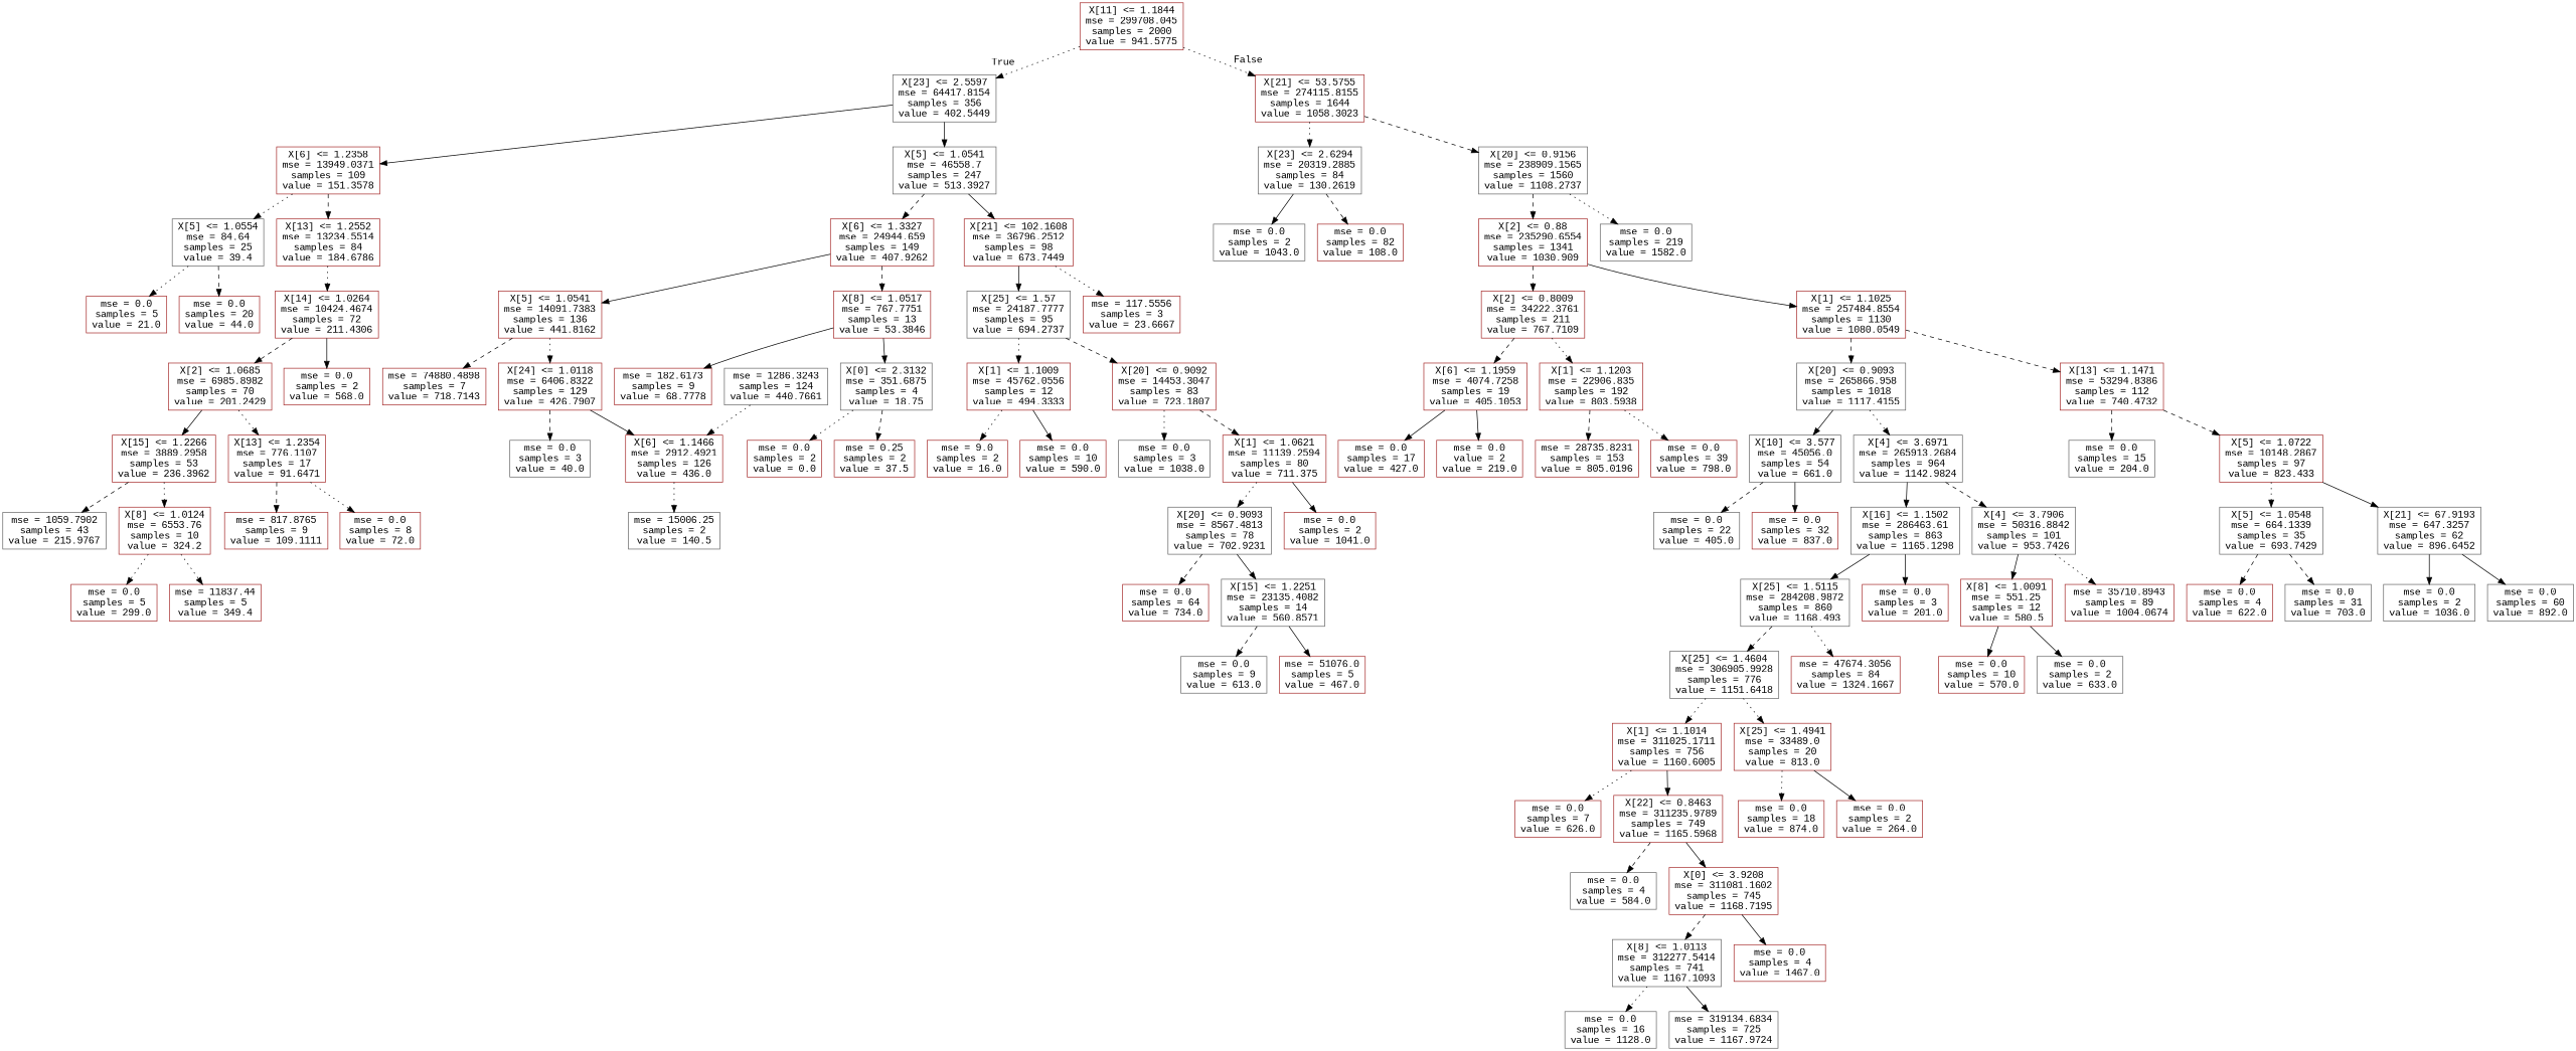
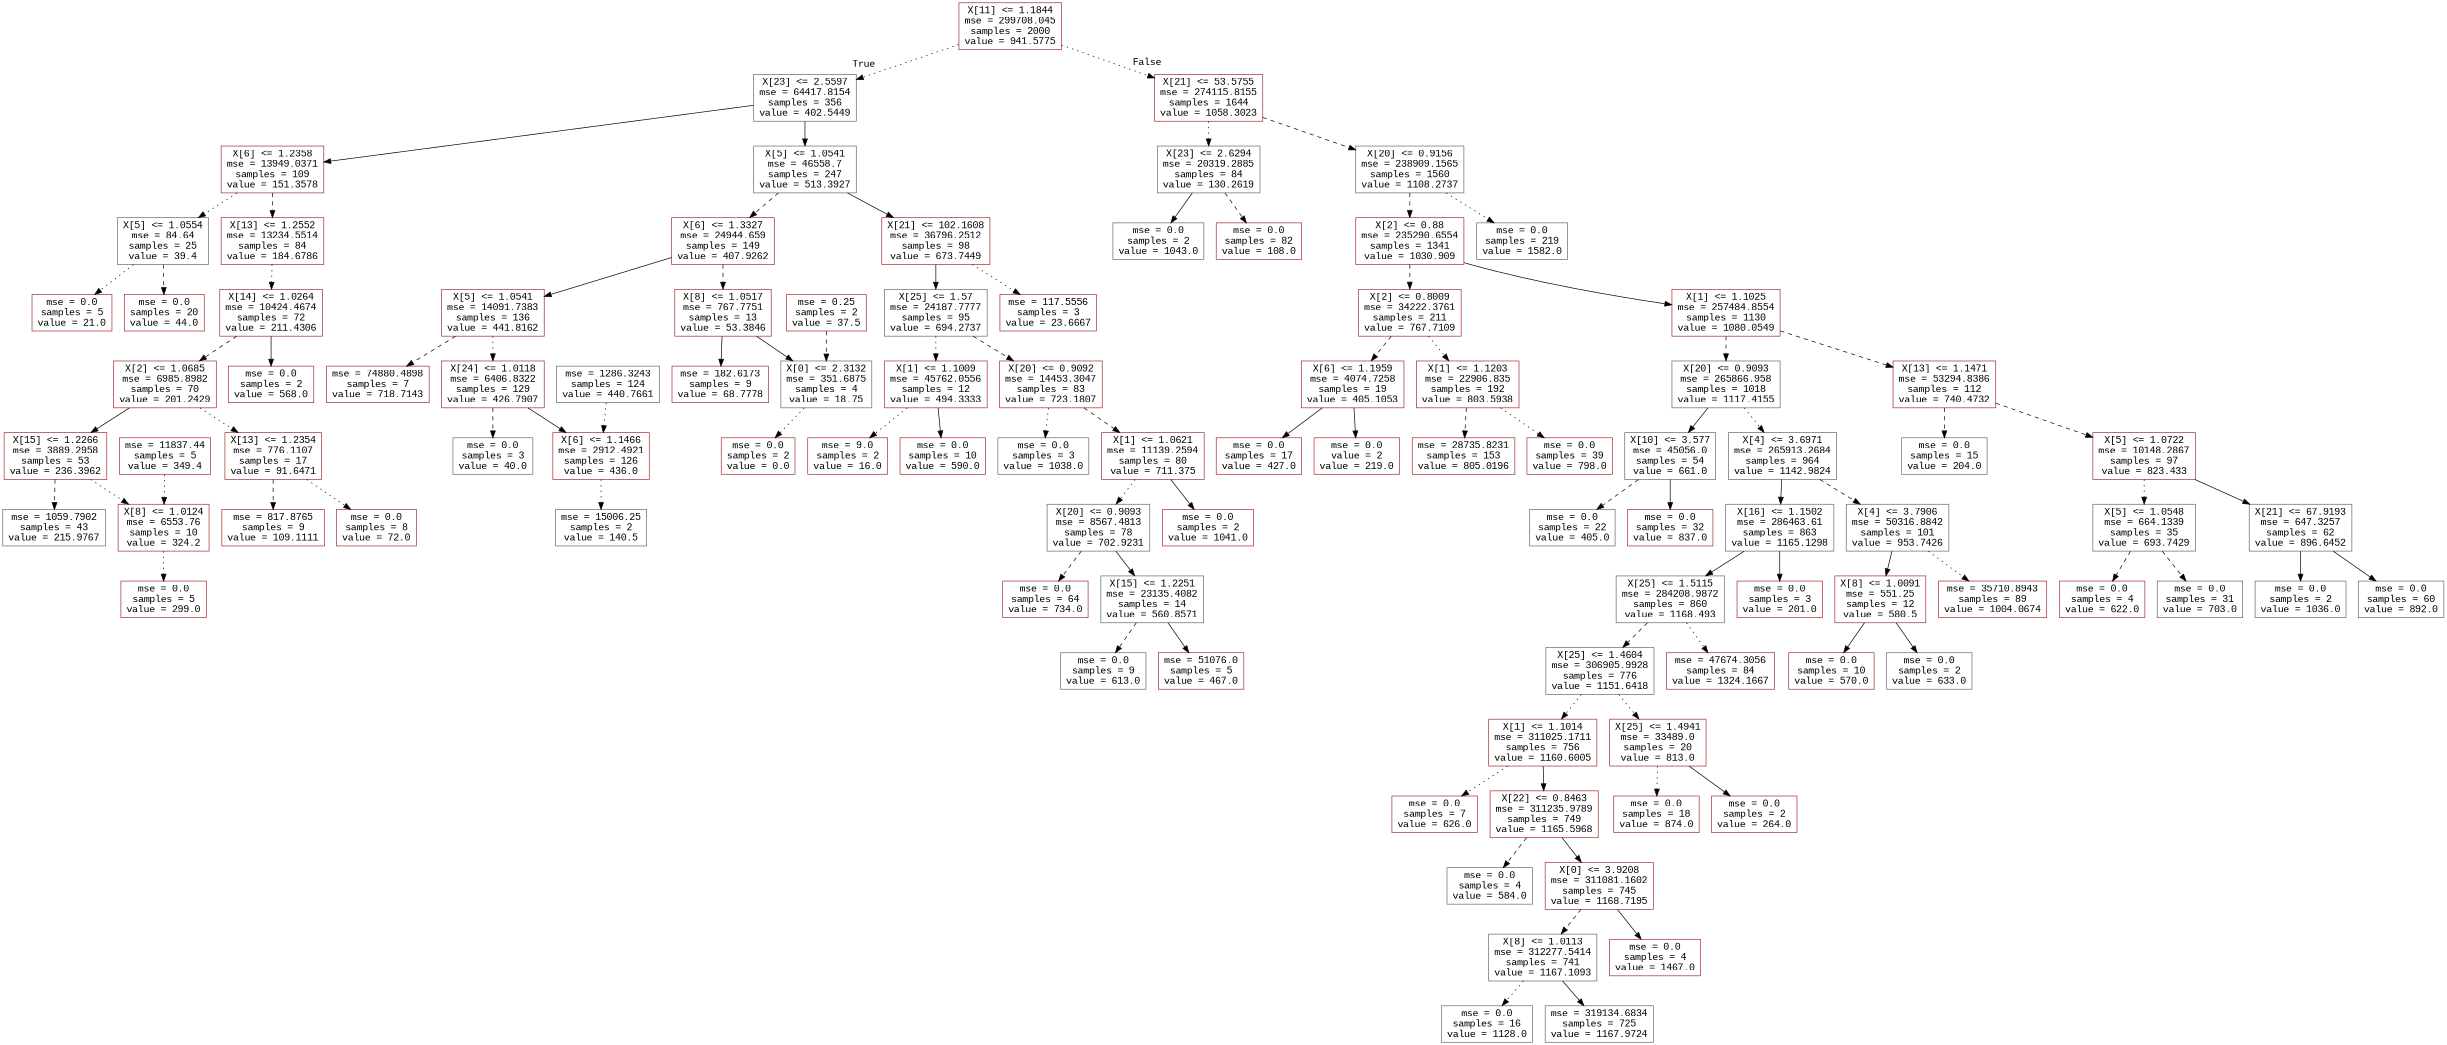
  digraph {
    fontname="Liberation Mono"
    node [color=brown fontname="Liberation Mono" shape=box]
    edge [fontname="Liberation Mono" style=solid]
    n1 [label="X[11] <= 1.1844\nmse = 299708.045\nsamples = 2000\nvalue = 941.5775"]
    n2 [color=gray40 label="X[23] <= 2.5597\nmse = 64417.8154\nsamples = 356\nvalue = 402.5449"]
    n3 [label="X[21] <= 53.5755\nmse = 274115.8155\nsamples = 1644\nvalue = 1058.3023"]
    n4 [label="X[6] <= 1.2358\nmse = 13949.0371\nsamples = 109\nvalue = 151.3578"]
    n5 [color=gray40 label="X[5] <= 1.0541\nmse = 46558.7\nsamples = 247\nvalue = 513.3927"]
    n6 [color=gray40 label="X[23] <= 2.6294\nmse = 20319.2885\nsamples = 84\nvalue = 130.2619"]
    n7 [color=gray40 label="X[20] <= 0.9156\nmse = 238909.1565\nsamples = 1560\nvalue = 1108.2737"]
    n8 [color=gray40 label="X[5] <= 1.0554\nmse = 84.64\nsamples = 25\nvalue = 39.4"]
    n9 [label="X[13] <= 1.2552\nmse = 13234.5514\nsamples = 84\nvalue = 184.6786"]
    n10 [label="X[6] <= 1.3327\nmse = 24944.659\nsamples = 149\nvalue = 407.9262"]
    n11 [label="X[21] <= 102.1608\nmse = 36796.2512\nsamples = 98\nvalue = 673.7449"]
    n12 [label="mse = 0.0\nsamples = 5\nvalue = 21.0"]
    n13 [label="mse = 0.0\nsamples = 20\nvalue = 44.0"]
    n14 [label="X[14] <= 1.0264\nmse = 10424.4674\nsamples = 72\nvalue = 211.4306"]
    n15 [label="X[2] <= 1.0685\nmse = 6985.8982\nsamples = 70\nvalue = 201.2429"]
    n16 [label="mse = 0.0\nsamples = 2\nvalue = 568.0"]
    n17 [label="X[15] <= 1.2266\nmse = 3889.2958\nsamples = 53\nvalue = 236.3962"]
    n18 [label="X[13] <= 1.2354\nmse = 776.1107\nsamples = 17\nvalue = 91.6471"]
    n19 [color=gray40 label="mse = 1059.7902\nsamples = 43\nvalue = 215.9767"]
    n20 [label="X[8] <= 1.0124\nmse = 6553.76\nsamples = 10\nvalue = 324.2"]
    n21 [label="mse = 817.8765\nsamples = 9\nvalue = 109.1111"]
    n22 [label="mse = 0.0\nsamples = 8\nvalue = 72.0"]
    n23 [label="mse = 0.0\nsamples = 5\nvalue = 299.0"]
    n24 [label="mse = 11837.44\nsamples = 5\nvalue = 349.4"]
    n25 [label="X[5] <= 1.0541\nmse = 14091.7383\nsamples = 136\nvalue = 441.8162"]
    n26 [label="X[8] <= 1.0517\nmse = 767.7751\nsamples = 13\nvalue = 53.3846"]
    n27 [color=gray40 label="X[25] <= 1.57\nmse = 24187.7777\nsamples = 95\nvalue = 694.2737"]
    n28 [label="mse = 117.5556\nsamples = 3\nvalue = 23.6667"]
    n29 [label="mse = 74880.4898\nsamples = 7\nvalue = 718.7143"]
    n30 [label="X[24] <= 1.0118\nmse = 6406.8322\nsamples = 129\nvalue = 426.7907"]
    n31 [label="mse = 182.6173\nsamples = 9\nvalue = 68.7778"]
    n32 [color=gray40 label="X[0] <= 2.3132\nmse = 351.6875\nsamples = 4\nvalue = 18.75"]
    n33 [color=gray40 label="mse = 0.0\nsamples = 3\nvalue = 40.0"]
    n34 [label="X[6] <= 1.1466\nmse = 2912.4921\nsamples = 126\nvalue = 436.0"]
    n35 [color=gray40 label="mse = 15006.25\nsamples = 2\nvalue = 140.5"]
    n36 [color=gray40 label="mse = 1286.3243\nsamples = 124\nvalue = 440.7661"]
    n37 [label="mse = 0.0\nsamples = 2\nvalue = 0.0"]
    n38 [label="mse = 0.25\nsamples = 2\nvalue = 37.5"]
    n39 [label="X[1] <= 1.1009\nmse = 45762.0556\nsamples = 12\nvalue = 494.3333"]
    n40 [label="X[20] <= 0.9092\nmse = 14453.3047\nsamples = 83\nvalue = 723.1807"]
    n41 [label="mse = 9.0\nsamples = 2\nvalue = 16.0"]
    n42 [label="mse = 0.0\nsamples = 10\nvalue = 590.0"]
    n43 [color=gray40 label="mse = 0.0\nsamples = 3\nvalue = 1038.0"]
    n44 [label="X[1] <= 1.0621\nmse = 11139.2594\nsamples = 80\nvalue = 711.375"]
    n45 [color=gray40 label="X[20] <= 0.9093\nmse = 8567.4813\nsamples = 78\nvalue = 702.9231"]
    n46 [label="mse = 0.0\nsamples = 2\nvalue = 1041.0"]
    n47 [label="mse = 0.0\nsamples = 64\nvalue = 734.0"]
    n48 [color=gray40 label="X[15] <= 1.2251\nmse = 23135.4082\nsamples = 14\nvalue = 560.8571"]
    n49 [color=gray40 label="mse = 0.0\nsamples = 9\nvalue = 613.0"]
    n50 [label="mse = 51076.0\nsamples = 5\nvalue = 467.0"]
    n51 [color=gray40 label="mse = 0.0\nsamples = 2\nvalue = 1043.0"]
    n52 [label="mse = 0.0\nsamples = 82\nvalue = 108.0"]
    n53 [label="X[2] <= 0.88\nmse = 235290.6554\nsamples = 1341\nvalue = 1030.909"]
    n54 [color=gray40 label="mse = 0.0\nsamples = 219\nvalue = 1582.0"]
    n55 [label="X[2] <= 0.8009\nmse = 34222.3761\nsamples = 211\nvalue = 767.7109"]
    n56 [label="X[1] <= 1.1025\nmse = 257484.8554\nsamples = 1130\nvalue = 1080.0549"]
    n57 [label="X[6] <= 1.1959\nmse = 4074.7258\nsamples = 19\nvalue = 405.1053"]
    n58 [label="X[1] <= 1.1203\nmse = 22906.835\nsamples = 192\nvalue = 803.5938"]
    n59 [color=gray40 label="X[20] <= 0.9093\nmse = 265866.958\nsamples = 1018\nvalue = 1117.4155"]
    n60 [label="X[13] <= 1.1471\nmse = 53294.8386\nsamples = 112\nvalue = 740.4732"]
    n61 [label="mse = 0.0\nsamples = 17\nvalue = 427.0"]
    n62 [label="mse = 0.0\nvalue = 2\nvalue = 219.0"]
    n63 [label="mse = 28735.8231\nsamples = 153\nvalue = 805.0196"]
    n64 [label="mse = 0.0\nsamples = 39\nvalue = 798.0"]
    n65 [color=gray40 label="X[10] <= 3.577\nmse = 45056.0\nsamples = 54\nvalue = 661.0"]
    n66 [color=gray40 label="X[4] <= 3.6971\nmse = 265913.2684\nsamples = 964\nvalue = 1142.9824"]
    n67 [color=gray40 label="mse = 0.0\nsamples = 15\nvalue = 204.0"]
    n68 [label="X[5] <= 1.0722\nmse = 10148.2867\nsamples = 97\nvalue = 823.433"]
    n69 [color=gray40 label="mse = 0.0\nsamples = 22\nvalue = 405.0"]
    n70 [label="mse = 0.0\nsamples = 32\nvalue = 837.0"]
    n71 [color=gray40 label="X[16] <= 1.1502\nmse = 286463.61\nsamples = 863\nvalue = 1165.1298"]
    n72 [color=gray40 label="X[4] <= 3.7906\nmse = 50316.8842\nsamples = 101\nvalue = 953.7426"]
    n73 [color=gray40 label="X[25] <= 1.5115\nmse = 284208.9872\nsamples = 860\nvalue = 1168.493"]
    n74 [label="mse = 0.0\nsamples = 3\nvalue = 201.0"]
    n75 [label="X[8] <= 1.0091\nmse = 551.25\nsamples = 12\nvalue = 580.5"]
    n76 [label="mse = 35710.8943\nsamples = 89\nvalue = 1004.0674"]
    n77 [color=gray40 label="X[25] <= 1.4604\nmse = 306905.9928\nsamples = 776\nvalue = 1151.6418"]
    n78 [label="mse = 47674.3056\nsamples = 84\nvalue = 1324.1667"]
    n79 [label="X[1] <= 1.1014\nmse = 311025.1711\nsamples = 756\nvalue = 1160.6005"]
    n80 [label="X[25] <= 1.4941\nmse = 33489.0\nsamples = 20\nvalue = 813.0"]
    n81 [label="mse = 0.0\nsamples = 7\nvalue = 626.0"]
    n82 [label="X[22] <= 0.8463\nmse = 311235.9789\nsamples = 749\nvalue = 1165.5968"]
    n83 [label="mse = 0.0\nsamples = 18\nvalue = 874.0"]
    n84 [label="mse = 0.0\nsamples = 2\nvalue = 264.0"]
    n85 [color=gray40 label="mse = 0.0\nsamples = 4\nvalue = 584.0"]
    n86 [label="X[0] <= 3.9208\nmse = 311081.1602\nsamples = 745\nvalue = 1168.7195"]
    n87 [color=gray40 label="X[8] <= 1.0113\nmse = 312277.5414\nsamples = 741\nvalue = 1167.1093"]
    n88 [label="mse = 0.0\nsamples = 4\nvalue = 1467.0"]
    n89 [color=gray40 label="mse = 0.0\nsamples = 16\nvalue = 1128.0"]
    n90 [color=gray40 label="mse = 319134.6834\nsamples = 725\nvalue = 1167.9724"]
    n91 [label="mse = 0.0\nsamples = 10\nvalue = 570.0"]
    n92 [color=gray40 label="mse = 0.0\nsamples = 2\nvalue = 633.0"]
    n93 [color=gray40 label="X[5] <= 1.0548\nmse = 664.1339\nsamples = 35\nvalue = 693.7429"]
    n94 [color=gray40 label="X[21] <= 67.9193\nmse = 647.3257\nsamples = 62\nvalue = 896.6452"]
    n95 [label="mse = 0.0\nsamples = 4\nvalue = 622.0"]
    n96 [color=gray40 label="mse = 0.0\nsamples = 31\nvalue = 703.0"]
    n97 [color=gray40 label="mse = 0.0\nsamples = 2\nvalue = 1036.0"]
    n98 [color=gray40 label="mse = 0.0\nsamples = 60\nvalue = 892.0"]
    n1 -> n2 [headlabel=True labelangle=45 labeldistance=2.5 style=dotted]
    n1 -> n3 [headlabel=False labelangle=-45 labeldistance=2.5 style=dotted]
    n2 -> n4
    n2 -> n5
    n3 -> n6 [style=dotted]
    n3 -> n7 [style=dashed]
    n4 -> n8 [style=dotted]
    n4 -> n9 [style=dashed]
    n5 -> n10 [style=dashed]
    n5 -> n11
    n6 -> n51
    n6 -> n52 [style=dashed]
    n7 -> n53 [style=dashed]
    n7 -> n54 [style=dotted]
    n8 -> n12 [style=dotted]
    n8 -> n13 [style=dashed]
    n9 -> n14 [style=dotted]
    n10 -> n25
    n10 -> n26 [style=dashed]
    n11 -> n27
    n11 -> n28 [style=dotted]
    n14 -> n15 [style=dashed]
    n14 -> n16
    n15 -> n17
    n15 -> n18 [style=dotted]
    n17 -> n19 [style=dashed]
    n17 -> n20 [style=dotted]
    n18 -> n21 [style=dashed]
    n18 -> n22 [style=dotted]
    n20 -> n23 [style=dotted]
-   n20 -> n24 [style=dotted]
+   n24 -> n20 [style=dotted]
    n25 -> n29 [style=dashed]
    n25 -> n30 [style=dotted]
    n26 -> n31
    n26 -> n32
    n27 -> n39 [style=dotted]
    n27 -> n40 [style=dashed]
    n30 -> n33 [style=dashed]
    n30 -> n34
    n32 -> n37 [style=dotted]
-   n32 -> n38 [style=dashed]
+   n38 -> n32 [style=dashed]
    n34 -> n35 [style=dotted]
    n36 -> n34 [style=dotted]
    n39 -> n41 [style=dotted]
    n39 -> n42
    n40 -> n43 [style=dotted]
    n40 -> n44 [style=dashed]
    n44 -> n45 [style=dotted]
    n44 -> n46
    n45 -> n47 [style=dashed]
    n45 -> n48
    n48 -> n49 [style=dashed]
    n48 -> n50
    n53 -> n55 [style=dashed]
    n53 -> n56
    n55 -> n57 [style=dashed]
    n55 -> n58 [style=dotted]
    n56 -> n59 [style=dashed]
    n56 -> n60 [style=dashed]
    n57 -> n61
    n57 -> n62
    n58 -> n63 [style=dashed]
    n58 -> n64 [style=dotted]
    n59 -> n65
    n59 -> n66 [style=dotted]
    n60 -> n67 [style=dashed]
    n60 -> n68 [style=dashed]
    n65 -> n69 [style=dashed]
    n65 -> n70
    n66 -> n71
    n66 -> n72 [style=dashed]
    n68 -> n93 [style=dotted]
    n68 -> n94
    n71 -> n73
    n71 -> n74
    n72 -> n75
    n72 -> n76 [style=dotted]
    n73 -> n77 [style=dashed]
    n73 -> n78 [style=dotted]
    n75 -> n91
    n75 -> n92
    n77 -> n79 [style=dotted]
    n77 -> n80 [style=dotted]
    n79 -> n81 [style=dotted]
    n79 -> n82
    n80 -> n83 [style=dotted]
    n80 -> n84
    n82 -> n85 [style=dashed]
    n82 -> n86
    n86 -> n87 [style=dashed]
    n86 -> n88
    n87 -> n89 [style=dotted]
    n87 -> n90
    n93 -> n95 [style=dashed]
    n93 -> n96 [style=dashed]
    n94 -> n97
    n94 -> n98
  }
